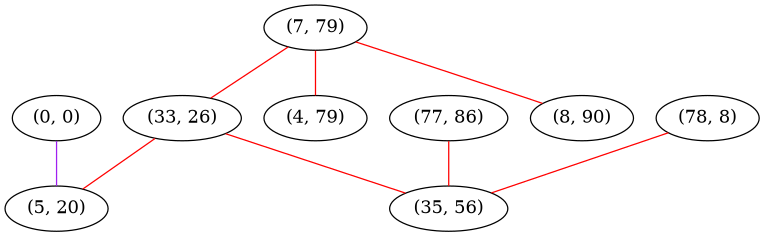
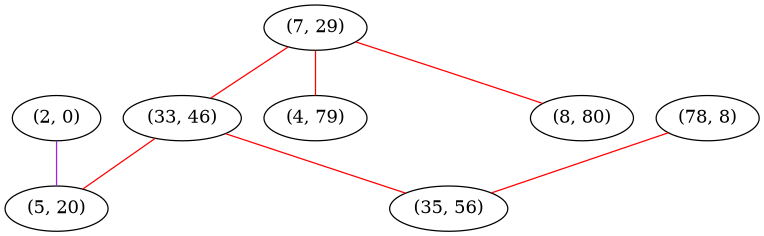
  graph {
    edge [color=red weight=1]
    n1 [label="(35, 56)"]
-   "(77, 86)"
-   "(0, 0)"
+   "(0, 0)" [label="(2, 0)"]
    "(5, 20)"
-   "(7, 79)"
+   "(7, 79)" [label="(7, 29)"]
    "(4, 79)"
-   "(33, 46)" [label="(33, 26)"]
-   "(8, 80)" [label="(8, 90)"]
+   "(33, 46)"
+   "(8, 80)"
    "(78, 8)"
-   "(77, 86)" -- n1
    "(0, 0)" -- "(5, 20)" [color=purple weight=4]
    "(7, 79)" -- "(4, 79)"
    "(7, 79)" -- "(33, 46)"
    "(7, 79)" -- "(8, 80)"
    "(33, 46)" -- n1
    "(33, 46)" -- "(5, 20)"
    "(78, 8)" -- n1
  }
